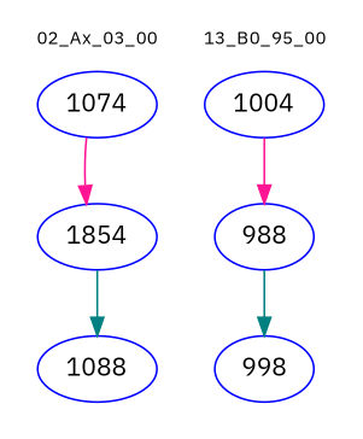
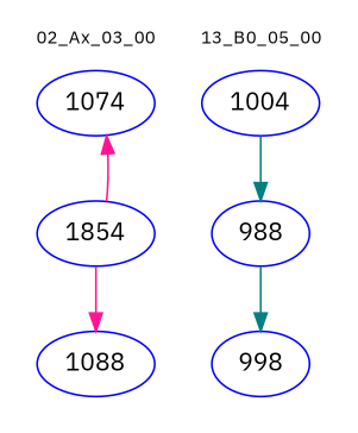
  digraph {
    fontname="IBM Plex Sans"
    node [color=blue fontname="IBM Plex Sans"]
    edge [color=deeppink fontname="IBM Plex Sans"]
    n1 [label=1074]
    n2 [label=1854]
    n3 [label=1088]
    n4 [label=1004]
    n5 [label=988]
    n6 [label=998]
    subgraph cluster_1 {
      color=white
      fontsize=10
      label="02_Ax_03_00"
      n1
      n2
      n3
    }
    subgraph cluster_2 {
      color=white
      fontsize=10
-     label="13_B0_95_00"
+     label="13_B0_05_00"
      n4
      n5
      n6
    }
-   n1 -> n2
-   n2 -> n3 [color=teal]
-   n4 -> n5
+   n2 -> n1
+   n2 -> n3
+   n4 -> n5 [color=teal]
    n5 -> n6 [color=teal]
  }
